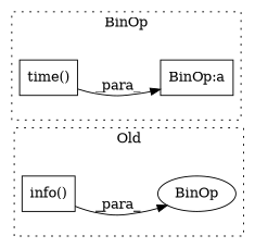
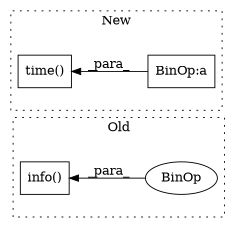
  digraph {
    rankdir=LR
    node [a=75 shape=box]
    n1 [l="13,1" label="info()" s="3449,3543"]
    n2 [a=66 l=15 label=BinOp s=3462 shape=ellipse]
    n3 [l=11 label="time()" s=10407]
    n4 [a=82 l=3 label="BinOp:a" s=10504]
    subgraph cluster_1 {
      label=Old
      style=dotted
      n1
      n2
    }
    subgraph cluster_2 {
-     label=BinOp
+     label=New
      style=dotted
      n3
      n4
    }
-   n1 -> n2 [label=_para_]
-   n3 -> n4 [label=_para_]
+   n2 -> n1 [label=_para_]
+   n4 -> n3 [label=_para_]
  }
